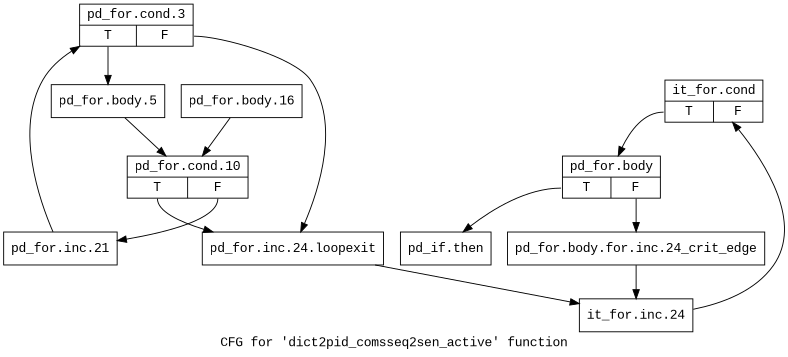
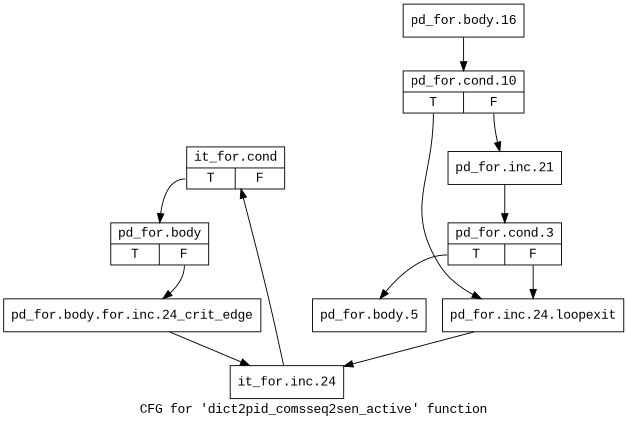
  digraph {
    fontname="Liberation Mono"
    label="CFG for 'dict2pid_comsseq2sen_active' function"
    node [fontname="Liberation Mono" shape=record]
    edge [fontname="Liberation Mono"]
    n1 [label="{it_for.cond|{<s0>T|<s1>F}}"]
    n2 [label="{pd_for.body|{<s0>T|<s1>F}}"]
-   n3 [label="{pd_if.then}"]
    n4 [label="{pd_for.body.for.inc.24_crit_edge}"]
    n5 [label="{it_for.inc.24}"]
    n6 [label="{pd_for.cond.3|{<s0>T|<s1>F}}"]
    n7 [label="{pd_for.body.5}"]
    n8 [label="{pd_for.inc.24.loopexit}"]
    n9 [label="{pd_for.cond.10|{<s0>T|<s1>F}}"]
    n10 [label="{pd_for.inc.21}"]
    n11 [label="{pd_for.body.16}"]
    n1 -> n2 [tailport=s0]
-   n2 -> n3 [tailport=s0]
    n2 -> n4 [tailport=s1]
    n4 -> n5
    n5 -> n1
    n6 -> n7 [tailport=s0]
    n6 -> n8 [tailport=s1]
-   n7 -> n9
    n8 -> n5
    n9 -> n8 [tailport=s0]
    n9 -> n10 [tailport=s1]
    n10 -> n6
    n11 -> n9
  }
